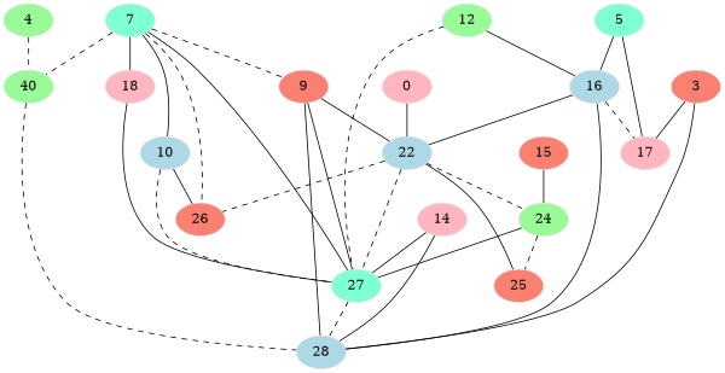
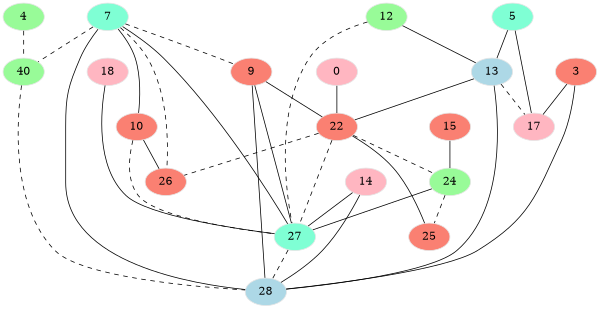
  graph {
    node [color=gray90 fillcolor=salmon style=filled]
    edge [style=solid weight=1.0]
    17 [fillcolor=lightpink]
    3
    28 [fillcolor=lightblue]
    4 [fillcolor=palegreen]
    n5 [fillcolor=palegreen label=40]
    5 [fillcolor=aquamarine]
-   16 [fillcolor=lightblue]
-   22 [fillcolor=lightblue]
+   16 [fillcolor=lightblue label=13]
+   22
    n9 [fillcolor=lightpink label=0]
    26
    27 [fillcolor=aquamarine]
    24 [fillcolor=palegreen]
    25
    7 [fillcolor=aquamarine]
    9
-   10 [fillcolor=lightblue]
+   10
    12 [fillcolor=palegreen]
    14 [fillcolor=lightpink]
    15
    18 [fillcolor=lightpink]
    3 -- 17
    3 -- 28
    4 -- n5 [style=dashed]
    n5 -- 28 [style=dashed]
    5 -- 17
    5 -- 16
    16 -- 17 [style=dashed]
    16 -- 28 [weight=2.0]
    16 -- 22
    22 -- 26 [style=dashed weight=2.0]
    22 -- 27 [style=dashed weight=3.0]
    22 -- 24 [style=dashed]
    22 -- 25 [weight=2.0]
    n9 -- 22
    27 -- 28 [style=dashed]
    24 -- 27
    24 -- 25 [style=dashed weight=2.0]
-   7 -- 18 [weight=3.0]
+   7 -- 28 [weight=3.0]
    7 -- n5 [style=dashed]
    7 -- 26 [style=dashed]
    7 -- 27
    7 -- 9 [style=dashed]
    7 -- 10
    9 -- 28
    9 -- 22
    9 -- 27
    10 -- 26
    10 -- 27 [style=dashed]
    12 -- 16
    12 -- 27 [style=dashed]
    14 -- 28
    14 -- 27
    15 -- 24
    18 -- 27
  }
